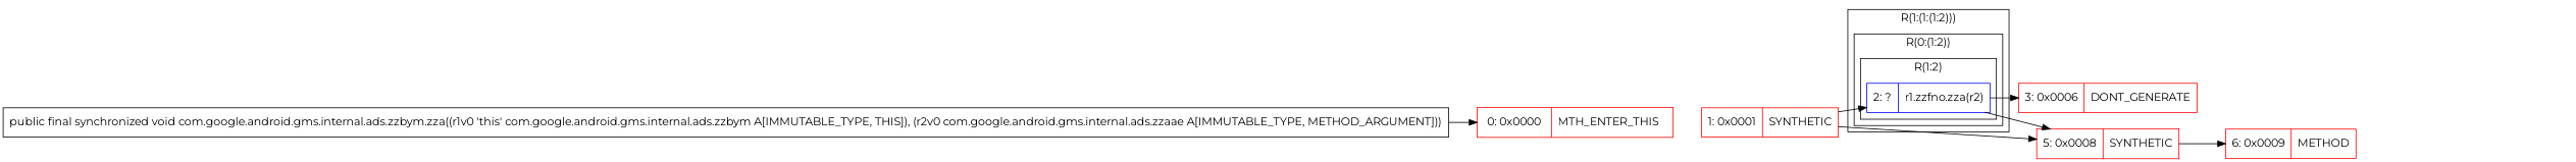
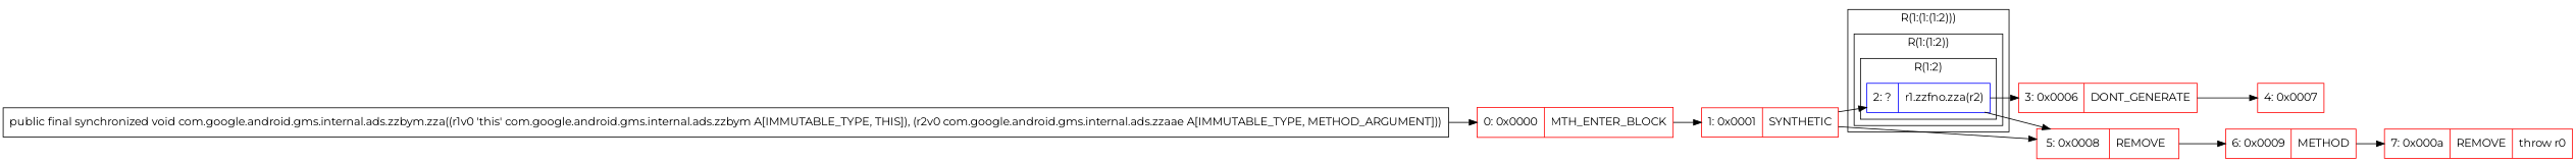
  digraph {
    fontname=Montserrat
    rankdir=LR
    node [color=red fontname=Montserrat shape=record]
    edge [fontname=Montserrat]
    n1 [color=blue label="{2\:\ ?|r1.zzfno.zza(r2)\l}"]
    n2 [label="{3\:\ 0x0006|DONT_GENERATE\l}"]
-   n3 [label="{5\:\ 0x0008|SYNTHETIC\l}"]
+   n3 [label="{5\:\ 0x0008|REMOVE\l}"]
+   n4 [label="{4\:\ 0x0007}"]
    n5 [label="{6\:\ 0x0009|METHOD\l}"]
-   n6 [label="{0\:\ 0x0000|MTH_ENTER_THIS\l}"]
+   n6 [label="{0\:\ 0x0000|MTH_ENTER_BLOCK\l}"]
    n7 [label="{1\:\ 0x0001|SYNTHETIC\l}"]
+   n8 [label="{7\:\ 0x000a|REMOVE\l|throw r0\l}"]
    n9 [label="{public final synchronized void com.google.android.gms.internal.ads.zzbym.zza((r1v0 'this' com.google.android.gms.internal.ads.zzbym A[IMMUTABLE_TYPE, THIS]), (r2v0 com.google.android.gms.internal.ads.zzaae A[IMMUTABLE_TYPE, METHOD_ARGUMENT])) }" color=""]
    subgraph cluster_1 {
      label="R(1:(1:(1:2)))"
      subgraph cluster_2 {
-       label="R(0:(1:2))"
+       label="R(1:(1:2))"
        subgraph cluster_3 {
          label="R(1:2)"
          n1
        }
      }
    }
    n1 -> n2
    n1 -> n3
+   n2 -> n4
    n3 -> n5
+   n5 -> n8
+   n6 -> n7
    n7 -> n1
    n7 -> n3
    n9 -> n6
  }
